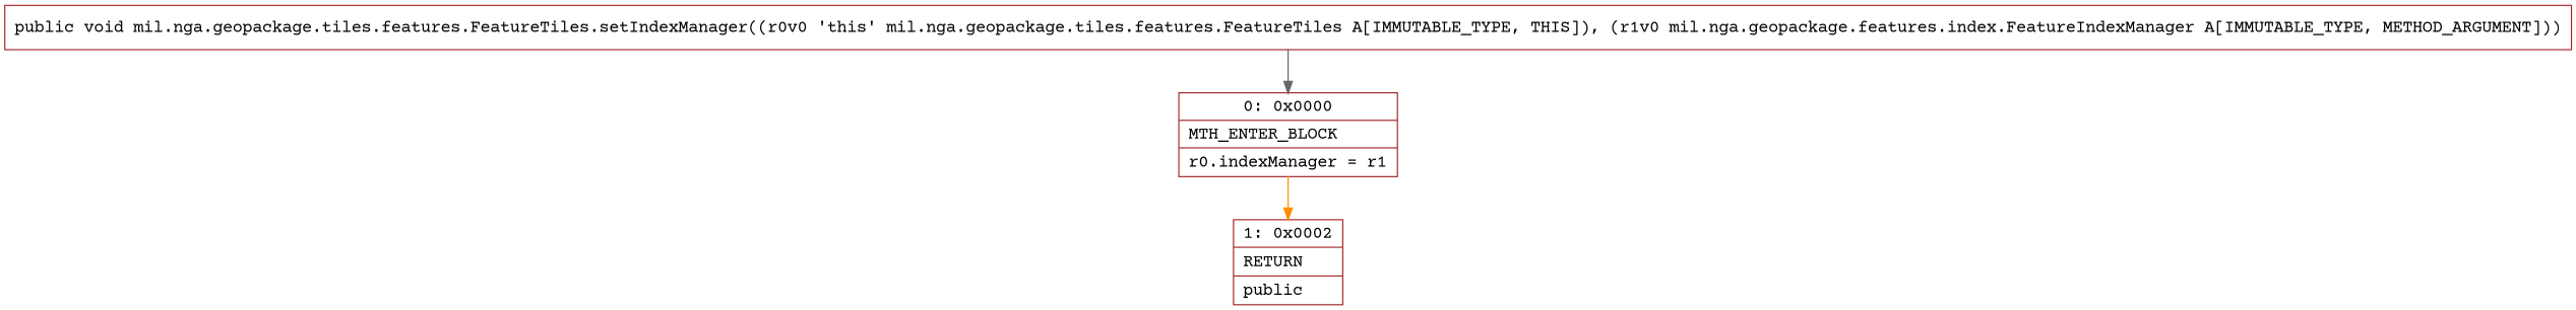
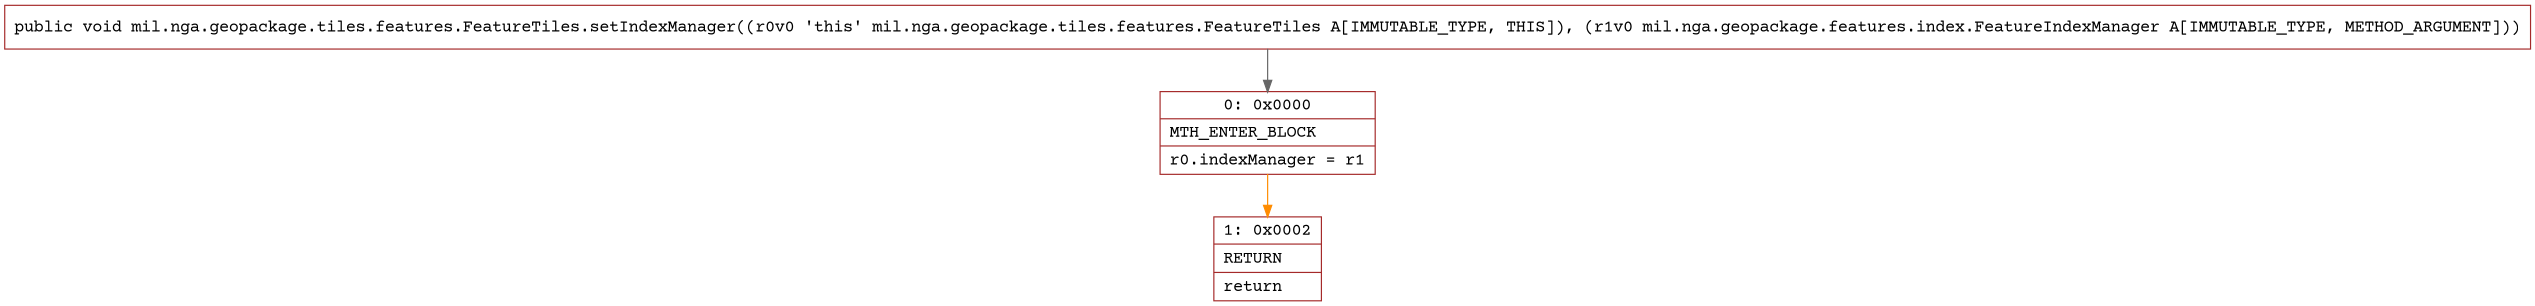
  digraph {
    fontname="Courier Prime"
    node [shape=record color=brown fontname="Courier Prime"]
    edge [fontname="Courier Prime"]
    n1 [label="{0\:\ 0x0000|MTH_ENTER_BLOCK\l|r0.indexManager = r1\l}"]
-   n2 [label="{1\:\ 0x0002|RETURN\l|public\l}"]
+   n2 [label="{1\:\ 0x0002|RETURN\l|return\l}"]
    n3 [label="{public void mil.nga.geopackage.tiles.features.FeatureTiles.setIndexManager((r0v0 'this' mil.nga.geopackage.tiles.features.FeatureTiles A[IMMUTABLE_TYPE, THIS]), (r1v0 mil.nga.geopackage.features.index.FeatureIndexManager A[IMMUTABLE_TYPE, METHOD_ARGUMENT])) }"]
    n1 -> n2 [color=darkorange]
    n3 -> n1 [color=gray40]
  }
